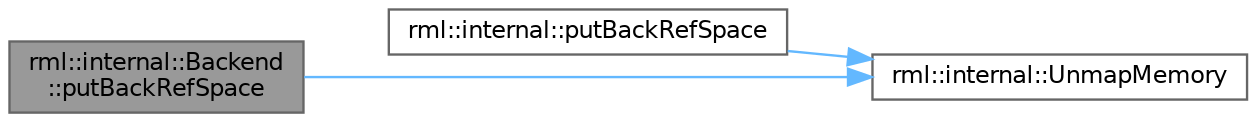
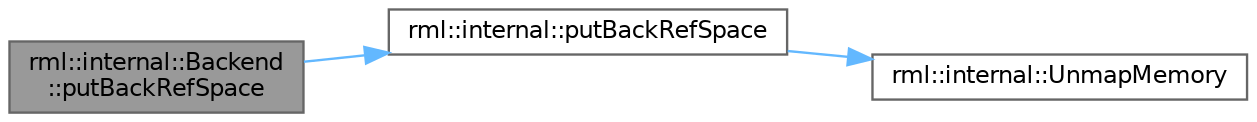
  digraph {
    rankdir=LR
    node [color=grey40 fillcolor=white fontname=Helvetica fontsize=10 shape=box style=filled]
    edge [color=steelblue1 fontname=Helvetica fontsize=10 labelfontname=Helvetica labelfontsize=10 style=solid]
    n1 [color=gray40 fillcolor=grey60 fontcolor=black height=0.2 label="rml::internal::Backend\l::putBackRefSpace" width=0.4]
    n2 [height=0.2 label="rml::internal::putBackRefSpace" width=0.4]
    n3 [height=0.2 label="rml::internal::UnmapMemory" width=0.4]
-   n1 -> n3
+   n1 -> n2
    n2 -> n3
  }
